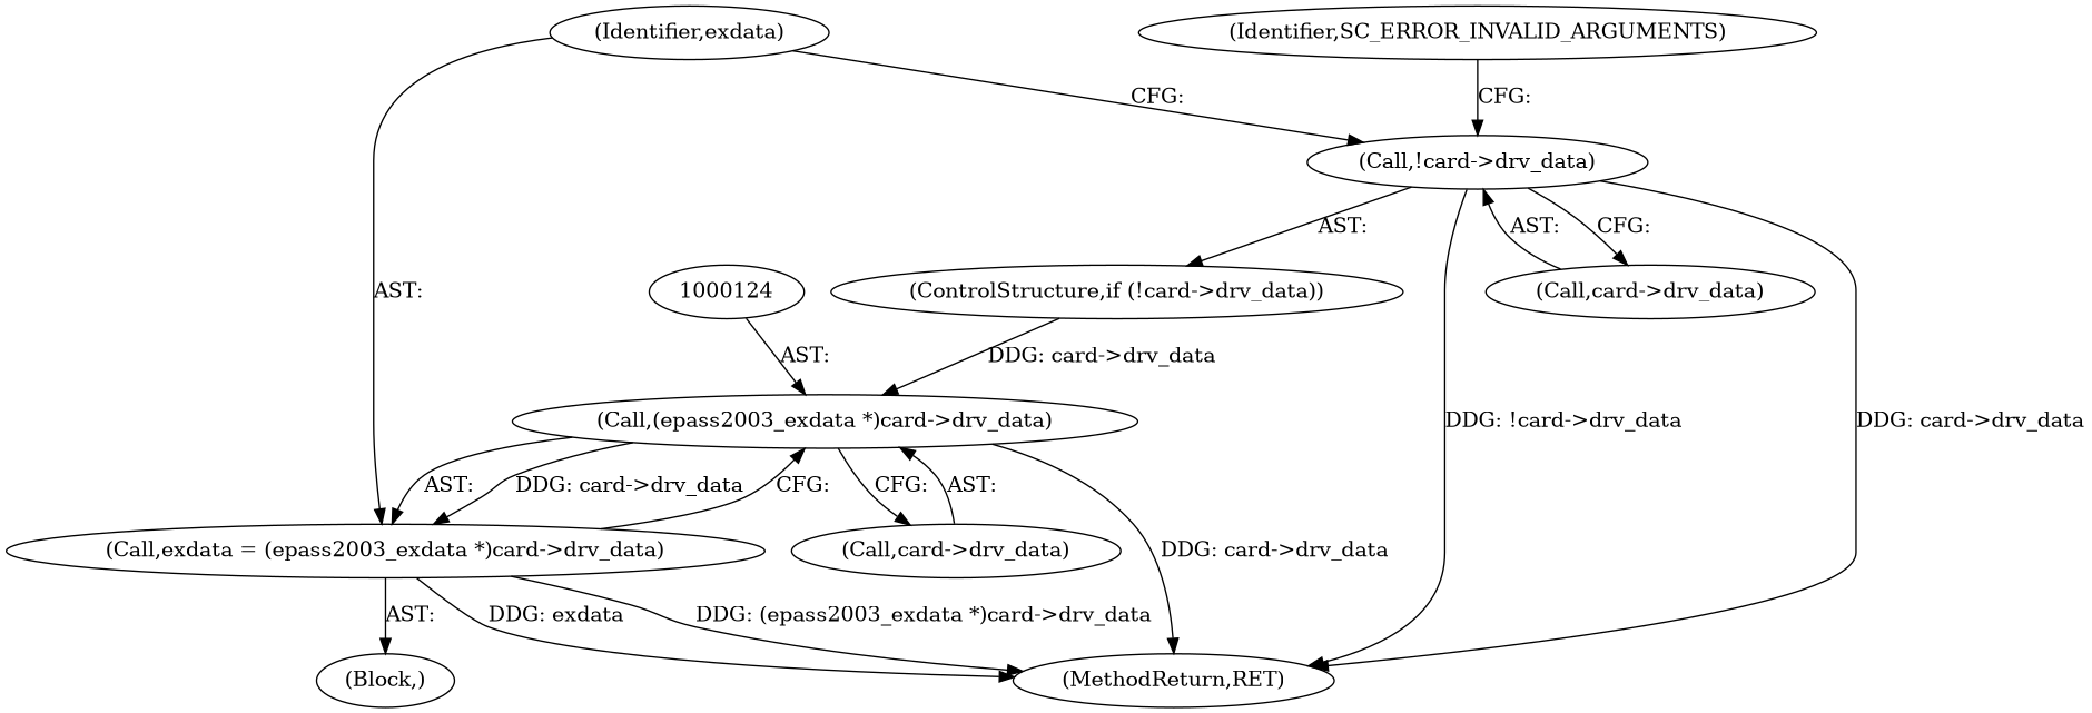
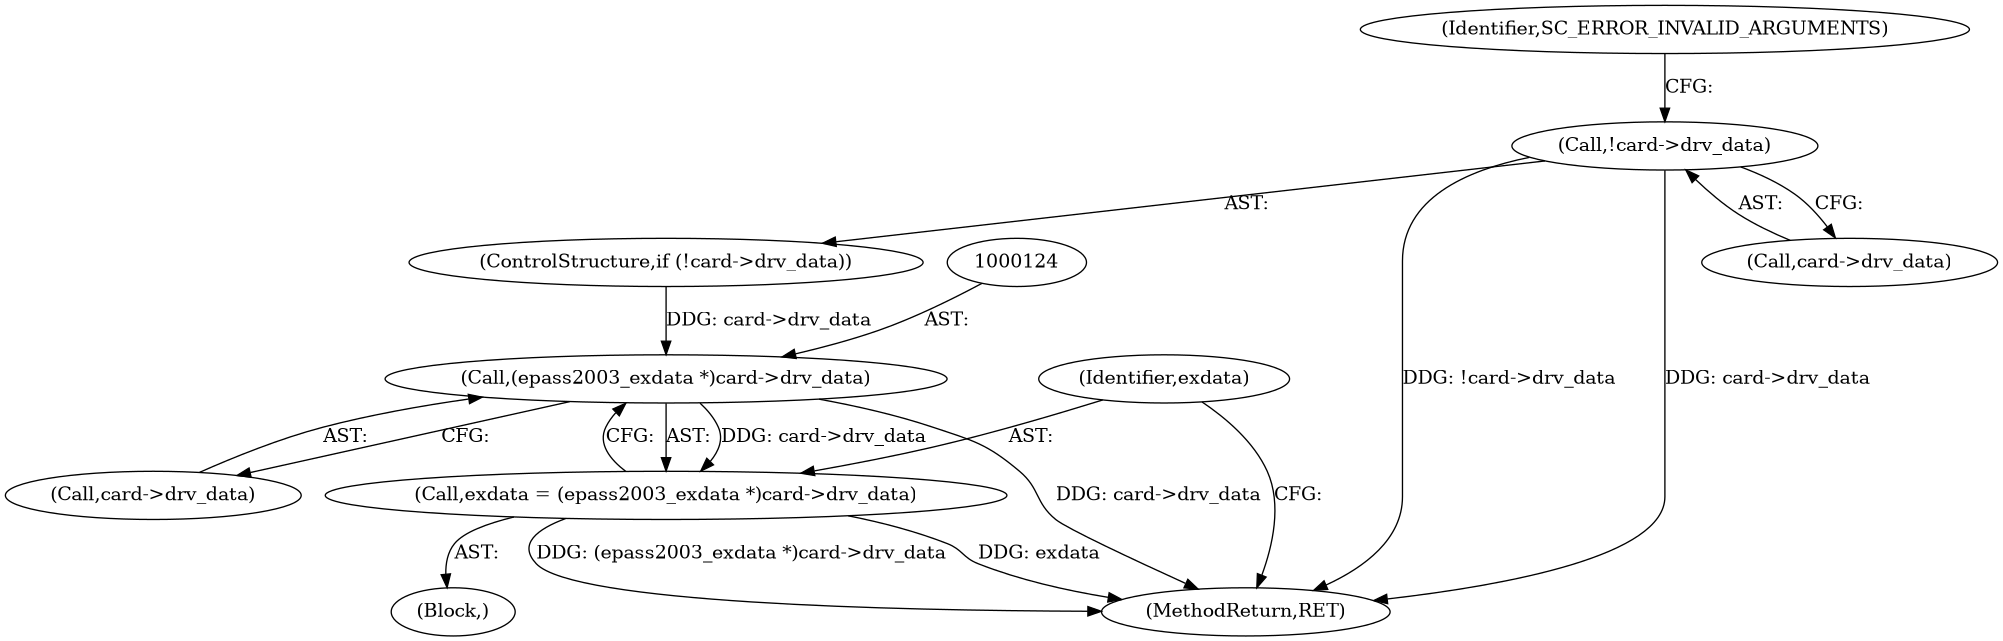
  digraph {
    n1 [label="(Call,(epass2003_exdata *)card->drv_data)"]
    n2 [label="(Call,exdata = (epass2003_exdata *)card->drv_data)"]
    n3 [label="(MethodReturn,RET)"]
    n4 [label="(Call,card->drv_data)"]
    n5 [label="(Block,)"]
    n6 [label="(Call,!card->drv_data)"]
    n7 [label="(Call,card->drv_data)"]
    n8 [label="(ControlStructure,if (!card->drv_data))"]
    n9 [label="(Identifier,SC_ERROR_INVALID_ARGUMENTS)"]
    n10 [label="(Identifier,exdata)"]
    1000124
    n1 -> n2 [label="AST: "]
    n1 -> n2 [label="DDG: card->drv_data"]
    n1 -> n3 [label="DDG: card->drv_data"]
    n1 -> n4 [label="CFG: "]
    n2 -> n1 [label="CFG: "]
    n2 -> n3 [label="DDG: (epass2003_exdata *)card->drv_data"]
    n2 -> n3 [label="DDG: exdata"]
    n2 -> n5 [label="AST: "]
    n4 -> n1 [label="AST: "]
    n6 -> n3 [label="DDG: !card->drv_data"]
    n6 -> n3 [label="DDG: card->drv_data"]
    n6 -> n7 [label="CFG: "]
    n6 -> n8 [label="AST: "]
    n7 -> n6 [label="AST: "]
    n8 -> n1 [label="DDG: card->drv_data"]
    n9 -> n6 [label="CFG: "]
    n10 -> n2 [label="AST: "]
-   n10 -> n6 [label="CFG: "]
+   n10 -> n3 [label="CFG: "]
    1000124 -> n1 [label="AST: "]
  }
